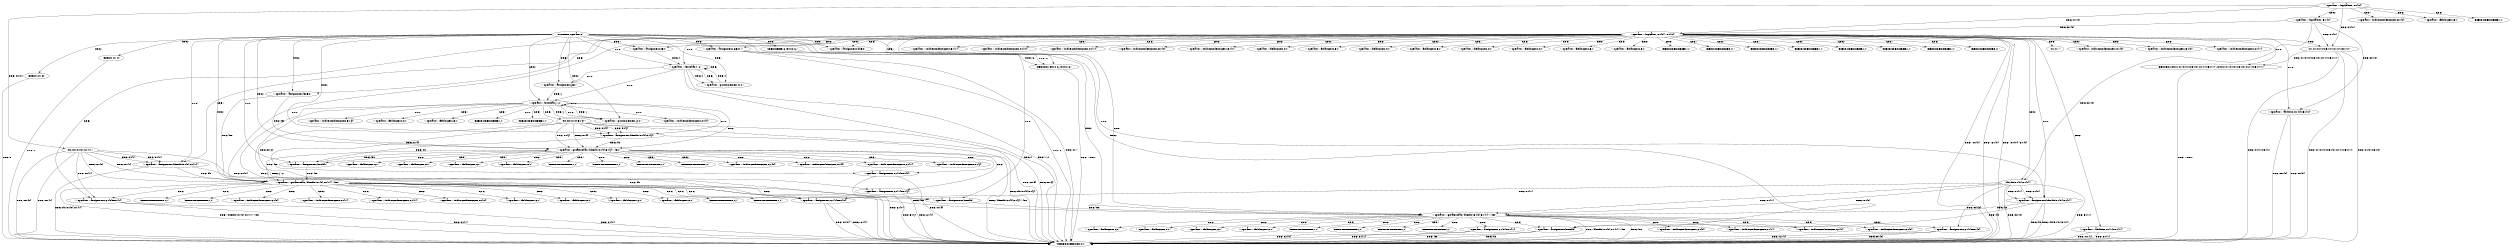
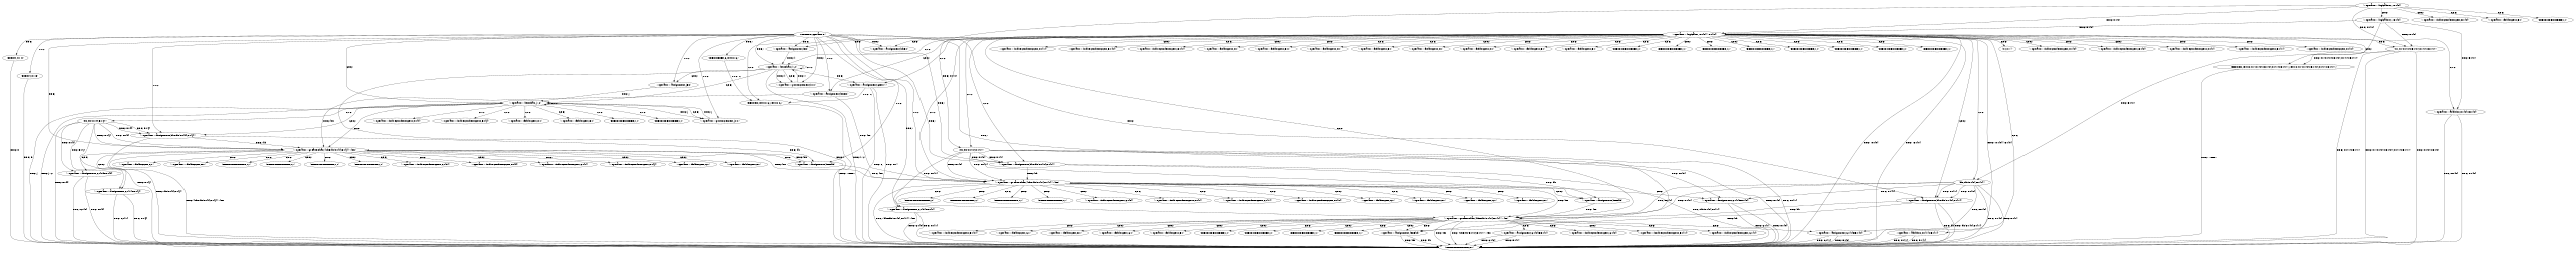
  digraph {
    n1 [label="(METHOD,operator+)"]
    n2 [label="(PARAM,trr A)"]
    n3 [label="(PARAM,trr B)"]
    n4 [label="(<operator>.assignment,len=0)"]
    n5 [label="(<operator>.assignment,hh=0)"]
    n6 [label="(<operator>.assignment,C=trr())"]
    n7 [label="(<operator>.assignment,i=0)"]
    n8 [label="(<operator>.lessThan,i<2)"]
    n9 [label="(<operator>.postIncrement,i++)"]
    n10 [label="(<operator>.greaterThan,(hh=dis(A.r[0],A.r[1]))>len)"]
    n11 [label="(<operator>.greaterThan,(hh=dis(B.r[0],B.r[1]))>len)"]
    n12 [label="(IDENTIFIER,C,return C;)"]
    n13 [label="(<operator>.assignment,j=0)"]
    n14 [label="(<operator>.lessThan,j<2)"]
    n15 [label="(<operator>.postIncrement,j++)"]
    n16 [label="(<operator>.assignment,len=hh)"]
    n17 [label="(<operator>.assignment,len=hh)"]
    n18 [label="(<operator>.greaterThan,(hh=dis(A.r[i],B.r[j]))>len)"]
    n19 [label="(<operator>.assignment,hh=dis(A.r[0],A.r[1]))"]
    n20 [label="(<operator>.assignment,hh=dis(B.r[0],B.r[1]))"]
    n21 [label="(<operator>.assignment,len=hh)"]
    n22 [label="(<operator>.assignment,hh=dis(A.r[i],B.r[j]))"]
    n23 [label="(METHOD_RETURN,trr)"]
    n24 [label="(RETURN,return C;,return C;)"]
    n25 [label="(<operator>.assignment,C.r[0]=A.r[1])"]
    n26 [label="(<operator>.assignment,C.r[1]=A.r[0])"]
    n27 [label="(<operator>.indirectIndexAccess,C.r[0])"]
    n28 [label="(<operator>.indirectIndexAccess,A.r[1])"]
    n29 [label="(<operator>.indirectIndexAccess,C.r[1])"]
    n30 [label="(<operator>.indirectIndexAccess,A.r[0])"]
    n31 [label="(<operator>.fieldAccess,C.r)"]
    n32 [label="(<operator>.fieldAccess,A.r)"]
    n33 [label="(<operator>.fieldAccess,C.r)"]
    n34 [label="(<operator>.fieldAccess,A.r)"]
    n35 [label="(FIELD_IDENTIFIER,r,r)"]
    n36 [label="(FIELD_IDENTIFIER,r,r)"]
    n37 [label="(FIELD_IDENTIFIER,r,r)"]
    n38 [label="(FIELD_IDENTIFIER,r,r)"]
    n39 [label="(<operator>.assignment,C.r[0]=B.r[1])"]
    n40 [label="(<operator>.assignment,C.r[1]=B.r[0])"]
    n41 [label="(<operator>.indirectIndexAccess,C.r[0])"]
    n42 [label="(<operator>.indirectIndexAccess,B.r[1])"]
    n43 [label="(<operator>.indirectIndexAccess,C.r[1])"]
    n44 [label="(<operator>.indirectIndexAccess,B.r[0])"]
    n45 [label="(<operator>.fieldAccess,C.r)"]
    n46 [label="(<operator>.fieldAccess,B.r)"]
    n47 [label="(<operator>.fieldAccess,C.r)"]
    n48 [label="(<operator>.fieldAccess,B.r)"]
    n49 [label="(FIELD_IDENTIFIER,r,r)"]
    n50 [label="(FIELD_IDENTIFIER,r,r)"]
    n51 [label="(FIELD_IDENTIFIER,r,r)"]
    n52 [label="(FIELD_IDENTIFIER,r,r)"]
    n53 [label="(dis,dis(A.r[i],B.r[j]))"]
    n54 [label="(<operator>.indirectIndexAccess,A.r[i])"]
    n55 [label="(<operator>.indirectIndexAccess,B.r[j])"]
    n56 [label="(<operator>.fieldAccess,A.r)"]
    n57 [label="(<operator>.fieldAccess,B.r)"]
    n58 [label="(FIELD_IDENTIFIER,r,r)"]
    n59 [label="(FIELD_IDENTIFIER,r,r)"]
    n60 [label="(<operator>.assignment,C.r[0]=A.r[i])"]
    n61 [label="(<operator>.assignment,C.r[1]=B.r[j])"]
    n62 [label="(<operator>.indirectIndexAccess,C.r[0])"]
    n63 [label="(<operator>.indirectIndexAccess,A.r[i])"]
    n64 [label="(<operator>.indirectIndexAccess,C.r[1])"]
    n65 [label="(<operator>.indirectIndexAccess,B.r[j])"]
    n66 [label="(<operator>.fieldAccess,C.r)"]
    n67 [label="(<operator>.fieldAccess,A.r)"]
    n68 [label="(<operator>.fieldAccess,C.r)"]
    n69 [label="(<operator>.fieldAccess,B.r)"]
    n70 [label="(FIELD_IDENTIFIER,r,r)"]
    n71 [label="(FIELD_IDENTIFIER,r,r)"]
    n72 [label="(FIELD_IDENTIFIER,r,r)"]
    n73 [label="(FIELD_IDENTIFIER,r,r)"]
    n74 [label="(<operator>.logicalOr,!A.r[0]||!B.r[0])"]
    n75 [label="(RETURN,return trr(A.r[0]+B.r[0],A.r[1]+B.r[1]);,return trr(A.r[0]+B.r[0],A.r[1]+B.r[1]);)"]
    n76 [label="(trr,trr(A.r[0]+B.r[0],A.r[1]+B.r[1]))"]
    n77 [label="(<operator>.addition,A.r[0]+B.r[0])"]
    n78 [label="(<operator>.addition,A.r[1]+B.r[1])"]
    n79 [label="(dis,dis(A.r[0],A.r[1]))"]
    n80 [label="(dis,dis(B.r[0],B.r[1]))"]
    n81 [label="(trr,trr())"]
    n82 [label="(<operator>.indirectIndexAccess,A.r[0])"]
    n83 [label="(<operator>.indirectIndexAccess,B.r[0])"]
    n84 [label="(<operator>.indirectIndexAccess,A.r[1])"]
    n85 [label="(<operator>.indirectIndexAccess,B.r[1])"]
    n86 [label="(<operator>.indirectIndexAccess,A.r[0])"]
    n87 [label="(<operator>.indirectIndexAccess,A.r[1])"]
    n88 [label="(<operator>.indirectIndexAccess,B.r[0])"]
    n89 [label="(<operator>.indirectIndexAccess,B.r[1])"]
    n90 [label="(<operator>.fieldAccess,A.r)"]
    n91 [label="(<operator>.fieldAccess,B.r)"]
    n92 [label="(<operator>.fieldAccess,A.r)"]
    n93 [label="(<operator>.fieldAccess,B.r)"]
    n94 [label="(<operator>.fieldAccess,A.r)"]
    n95 [label="(<operator>.fieldAccess,A.r)"]
    n96 [label="(<operator>.fieldAccess,B.r)"]
    n97 [label="(<operator>.fieldAccess,B.r)"]
    n98 [label="(FIELD_IDENTIFIER,r,r)"]
    n99 [label="(FIELD_IDENTIFIER,r,r)"]
    n100 [label="(FIELD_IDENTIFIER,r,r)"]
    n101 [label="(FIELD_IDENTIFIER,r,r)"]
    n102 [label="(FIELD_IDENTIFIER,r,r)"]
    n103 [label="(FIELD_IDENTIFIER,r,r)"]
    n104 [label="(FIELD_IDENTIFIER,r,r)"]
    n105 [label="(FIELD_IDENTIFIER,r,r)"]
    n106 [label="(<operator>.logicalNot,!A.r[0])"]
    n107 [label="(<operator>.logicalNot,!B.r[0])"]
    n108 [label="(<operator>.indirectIndexAccess,B.r[0])"]
    n109 [label="(<operator>.fieldAccess,B.r)"]
    n110 [label="(FIELD_IDENTIFIER,r,r)"]
    n1 -> n2 [label="DDG: "]
    n1 -> n3 [label="DDG: "]
    n1 -> n4 [label="DDG: "]
    n1 -> n5 [label="DDG: "]
-   n1 -> n6 [label="DDG: "]
+   n8 -> n6 [label="DDG: "]
    n1 -> n7 [label="DDG: "]
    n1 -> n8 [label="DDG: "]
    n1 -> n9 [label="DDG: "]
    n1 -> n10 [label="DDG: "]
    n1 -> n11 [label="DDG: "]
    n1 -> n12 [label="DDG: "]
    n1 -> n13 [label="DDG: "]
    n1 -> n14 [label="CDG: "]
    n1 -> n15 [label="DDG: "]
    n1 -> n16 [label="DDG: "]
    n1 -> n17 [label="DDG: "]
    n1 -> n18 [label="DDG: "]
    n1 -> n19 [label="DDG: "]
    n1 -> n20 [label="DDG: "]
    n1 -> n21 [label="DDG: "]
    n1 -> n22 [label="DDG: "]
    n2 -> n23 [label="DDG: A"]
    n3 -> n23 [label="DDG: B"]
    n4 -> n10 [label="DDG: len"]
    n4 -> n18 [label="DDG: len"]
    n6 -> n23 [label="DDG: C"]
    n6 -> n23 [label="DDG: trr()"]
    n6 -> n24 [label="DDG: C"]
    n7 -> n8 [label="DDG: i"]
    n8 -> n8 [label="CDG: "]
    n8 -> n9 [label="DDG: i"]
    n8 -> n9 [label="CDG: "]
    n8 -> n13 [label="CDG: "]
    n8 -> n14 [label="CDG: "]
    n8 -> n23 [label="DDG: i"]
    n8 -> n23 [label="DDG: i<2"]
    n9 -> n8 [label="DDG: i"]
    n10 -> n11 [label="DDG: len"]
    n10 -> n16 [label="CDG: "]
    n10 -> n23 [label="DDG: (hh=dis(A.r[0],A.r[1]))>len"]
    n10 -> n25 [label="CDG: "]
    n10 -> n26 [label="CDG: "]
    n10 -> n27 [label="CDG: "]
    n10 -> n28 [label="CDG: "]
    n10 -> n29 [label="CDG: "]
    n10 -> n30 [label="CDG: "]
    n10 -> n31 [label="CDG: "]
    n10 -> n32 [label="CDG: "]
    n10 -> n33 [label="CDG: "]
    n10 -> n34 [label="CDG: "]
    n10 -> n35 [label="CDG: "]
    n10 -> n36 [label="CDG: "]
    n10 -> n37 [label="CDG: "]
    n10 -> n38 [label="CDG: "]
    n11 -> n17 [label="CDG: "]
    n11 -> n23 [label="DDG: len"]
    n11 -> n23 [label="DDG: (hh=dis(B.r[0],B.r[1]))>len"]
    n11 -> n39 [label="CDG: "]
    n11 -> n40 [label="CDG: "]
    n11 -> n41 [label="CDG: "]
    n11 -> n42 [label="CDG: "]
    n11 -> n43 [label="CDG: "]
    n11 -> n44 [label="CDG: "]
    n11 -> n45 [label="CDG: "]
    n11 -> n46 [label="CDG: "]
    n11 -> n47 [label="CDG: "]
    n11 -> n48 [label="CDG: "]
    n11 -> n49 [label="CDG: "]
    n11 -> n50 [label="CDG: "]
    n11 -> n51 [label="CDG: "]
    n11 -> n52 [label="CDG: "]
    n12 -> n24 [label="DDG: C"]
    n13 -> n14 [label="DDG: j"]
    n14 -> n14 [label="CDG: "]
    n14 -> n15 [label="DDG: j"]
    n14 -> n15 [label="CDG: "]
    n14 -> n18 [label="CDG: "]
    n14 -> n22 [label="CDG: "]
    n14 -> n23 [label="DDG: j"]
    n14 -> n23 [label="DDG: j<2"]
    n14 -> n53 [label="CDG: "]
    n14 -> n54 [label="CDG: "]
    n14 -> n55 [label="CDG: "]
    n14 -> n56 [label="CDG: "]
    n14 -> n57 [label="CDG: "]
    n14 -> n58 [label="CDG: "]
    n14 -> n59 [label="CDG: "]
    n15 -> n14 [label="DDG: j"]
    n16 -> n11 [label="DDG: len"]
    n17 -> n23 [label="DDG: len"]
    n17 -> n23 [label="DDG: hh"]
    n18 -> n10 [label="DDG: len"]
    n18 -> n21 [label="CDG: "]
    n18 -> n23 [label="DDG: (hh=dis(A.r[i],B.r[j]))>len"]
    n18 -> n60 [label="CDG: "]
    n18 -> n61 [label="CDG: "]
    n18 -> n62 [label="CDG: "]
    n18 -> n63 [label="CDG: "]
    n18 -> n64 [label="CDG: "]
    n18 -> n65 [label="CDG: "]
    n18 -> n66 [label="CDG: "]
    n18 -> n67 [label="CDG: "]
    n18 -> n68 [label="CDG: "]
    n18 -> n69 [label="CDG: "]
    n18 -> n70 [label="CDG: "]
    n18 -> n71 [label="CDG: "]
    n18 -> n72 [label="CDG: "]
    n18 -> n73 [label="CDG: "]
    n19 -> n10 [label="DDG: hh"]
    n19 -> n16 [label="DDG: hh"]
    n19 -> n23 [label="DDG: dis(A.r[0],A.r[1])"]
    n20 -> n11 [label="DDG: hh"]
    n20 -> n17 [label="DDG: hh"]
    n20 -> n23 [label="DDG: hh"]
    n20 -> n23 [label="DDG: dis(B.r[0],B.r[1])"]
    n21 -> n10 [label="DDG: len"]
    n21 -> n18 [label="DDG: len"]
    n22 -> n18 [label="DDG: hh"]
    n22 -> n21 [label="DDG: hh"]
    n22 -> n23 [label="DDG: dis(A.r[i],B.r[j])"]
    n24 -> n23 [label="DDG: <RET>"]
    n25 -> n23 [label="DDG: C.r[0]"]
    n25 -> n23 [label="DDG: A.r[1]"]
    n26 -> n23 [label="DDG: C.r[1]"]
    n26 -> n23 [label="DDG: A.r[0]"]
    n39 -> n23 [label="DDG: C.r[0]"]
    n39 -> n23 [label="DDG: B.r[1]"]
    n40 -> n23 [label="DDG: C.r[1]"]
    n40 -> n23 [label="DDG: B.r[0]"]
    n53 -> n18 [label="DDG: B.r[j]"]
    n53 -> n18 [label="DDG: A.r[i]"]
    n53 -> n22 [label="DDG: B.r[j]"]
    n53 -> n22 [label="DDG: A.r[i]"]
    n53 -> n23 [label="DDG: A.r[i]"]
    n53 -> n23 [label="DDG: B.r[j]"]
    n53 -> n60 [label="DDG: A.r[i]"]
    n53 -> n61 [label="DDG: B.r[j]"]
    n60 -> n23 [label="DDG: C.r[0]"]
    n60 -> n23 [label="DDG: A.r[i]"]
    n61 -> n23 [label="DDG: C.r[1]"]
    n61 -> n23 [label="DDG: B.r[j]"]
    n74 -> n4 [label="CDG: "]
    n74 -> n5 [label="CDG: "]
    n74 -> n6 [label="CDG: "]
    n74 -> n7 [label="CDG: "]
    n74 -> n8 [label="CDG: "]
    n74 -> n10 [label="CDG: "]
    n74 -> n11 [label="CDG: "]
    n74 -> n19 [label="CDG: "]
    n74 -> n20 [label="CDG: "]
    n74 -> n23 [label="DDG: !A.r[0]"]
    n74 -> n23 [label="DDG: !B.r[0]"]
    n74 -> n23 [label="DDG: !A.r[0]||!B.r[0]"]
    n74 -> n24 [label="CDG: "]
    n74 -> n75 [label="CDG: "]
    n74 -> n76 [label="DDG: "]
    n74 -> n77 [label="CDG: "]
    n74 -> n78 [label="CDG: "]
-   n74 -> n25 [label="CDG: "]
+   n74 -> n79 [label="CDG: "]
    n74 -> n80 [label="CDG: "]
    n74 -> n81 [label="CDG: "]
    n74 -> n82 [label="CDG: "]
    n74 -> n83 [label="CDG: "]
    n74 -> n84 [label="CDG: "]
    n74 -> n85 [label="CDG: "]
    n74 -> n86 [label="CDG: "]
    n74 -> n87 [label="CDG: "]
    n74 -> n88 [label="CDG: "]
    n74 -> n89 [label="CDG: "]
    n74 -> n90 [label="CDG: "]
    n74 -> n91 [label="CDG: "]
    n74 -> n92 [label="CDG: "]
    n74 -> n93 [label="CDG: "]
    n74 -> n94 [label="CDG: "]
    n74 -> n95 [label="CDG: "]
    n74 -> n96 [label="CDG: "]
    n74 -> n97 [label="CDG: "]
    n74 -> n98 [label="CDG: "]
    n74 -> n99 [label="CDG: "]
    n74 -> n100 [label="CDG: "]
    n74 -> n101 [label="CDG: "]
    n74 -> n102 [label="CDG: "]
    n74 -> n103 [label="CDG: "]
    n74 -> n104 [label="CDG: "]
    n74 -> n105 [label="CDG: "]
    n75 -> n23 [label="DDG: <RET>"]
    n76 -> n23 [label="DDG: A.r[0]+B.r[0]"]
    n76 -> n23 [label="DDG: A.r[1]+B.r[1]"]
    n76 -> n23 [label="DDG: trr(A.r[0]+B.r[0],A.r[1]+B.r[1])"]
    n76 -> n75 [label="DDG: trr(A.r[0]+B.r[0],A.r[1]+B.r[1])"]
    n77 -> n23 [label="DDG: A.r[0]"]
    n77 -> n23 [label="DDG: B.r[0]"]
    n78 -> n23 [label="DDG: A.r[1]"]
    n78 -> n23 [label="DDG: B.r[1]"]
    n79 -> n10 [label="DDG: A.r[0]"]
    n79 -> n10 [label="DDG: A.r[1]"]
    n79 -> n19 [label="DDG: A.r[0]"]
    n79 -> n19 [label="DDG: A.r[1]"]
    n79 -> n23 [label="DDG: A.r[0]"]
    n79 -> n23 [label="DDG: A.r[1]"]
    n79 -> n25 [label="DDG: A.r[1]"]
    n79 -> n26 [label="DDG: A.r[0]"]
    n80 -> n11 [label="DDG: B.r[1]"]
    n80 -> n11 [label="DDG: B.r[0]"]
    n80 -> n20 [label="DDG: B.r[1]"]
    n80 -> n20 [label="DDG: B.r[0]"]
    n80 -> n23 [label="DDG: B.r[0]"]
    n80 -> n23 [label="DDG: B.r[1]"]
    n80 -> n26 [label="DDG: B.r[1]"]
    n80 -> n40 [label="DDG: B.r[0]"]
    n106 -> n74 [label="DDG: A.r[0]"]
    n106 -> n76 [label="DDG: A.r[0]"]
    n106 -> n79 [label="DDG: A.r[0]"]
    n106 -> n107 [label="CDG: "]
    n106 -> n108 [label="CDG: "]
    n106 -> n109 [label="CDG: "]
    n106 -> n110 [label="CDG: "]
    n107 -> n74 [label="DDG: B.r[0]"]
    n107 -> n76 [label="DDG: B.r[0]"]
    n107 -> n77 [label="DDG: B.r[0]"]
    n107 -> n80 [label="DDG: B.r[0]"]
  }
